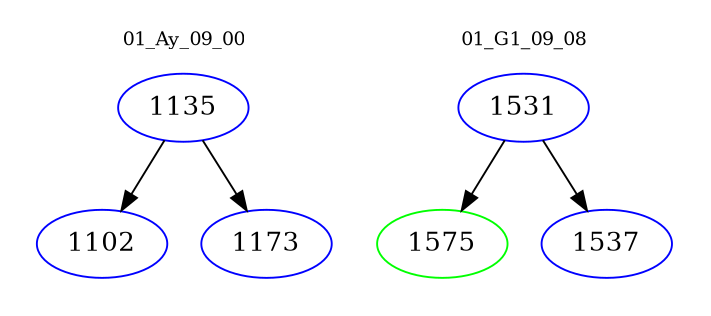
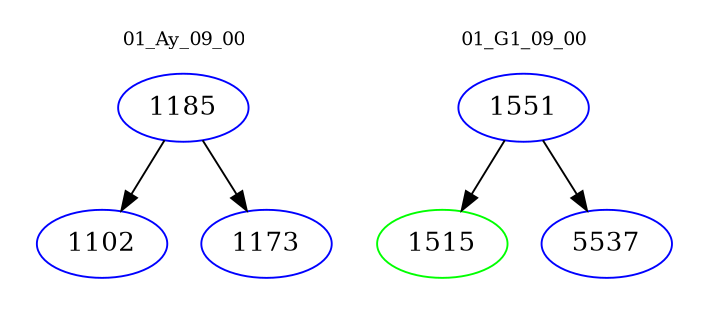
  digraph {
    node [color=blue]
    edge [color=black]
-   n1 [label=1135]
+   n1 [label=1185]
    n2 [label=1102]
    n3 [label=1173]
-   n4 [label=1531]
-   n5 [color=green label=1575]
-   n6 [label=1537]
+   n4 [label=1551]
+   n5 [color=green label=1515]
+   n6 [label=5537]
    subgraph cluster_1 {
      color=white
      fontsize=10
      label="01_Ay_09_00"
      n1
      n2
      n3
    }
    subgraph cluster_2 {
      color=white
      fontsize=10
-     label="01_G1_09_08"
+     label="01_G1_09_00"
      n4
      n5
      n6
    }
    n1 -> n2
    n1 -> n3
    n4 -> n5
    n4 -> n6
  }
